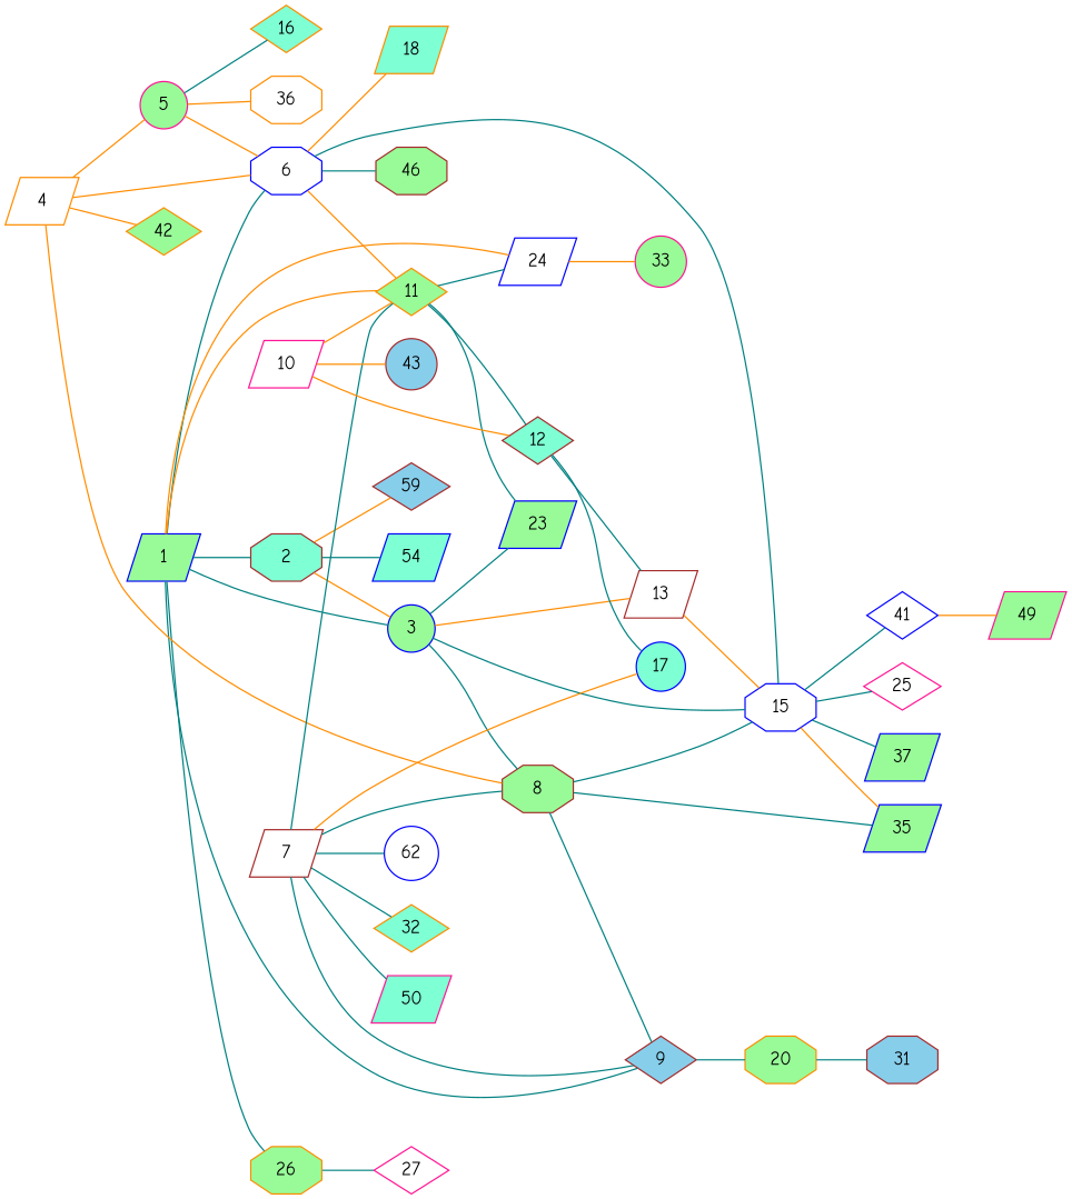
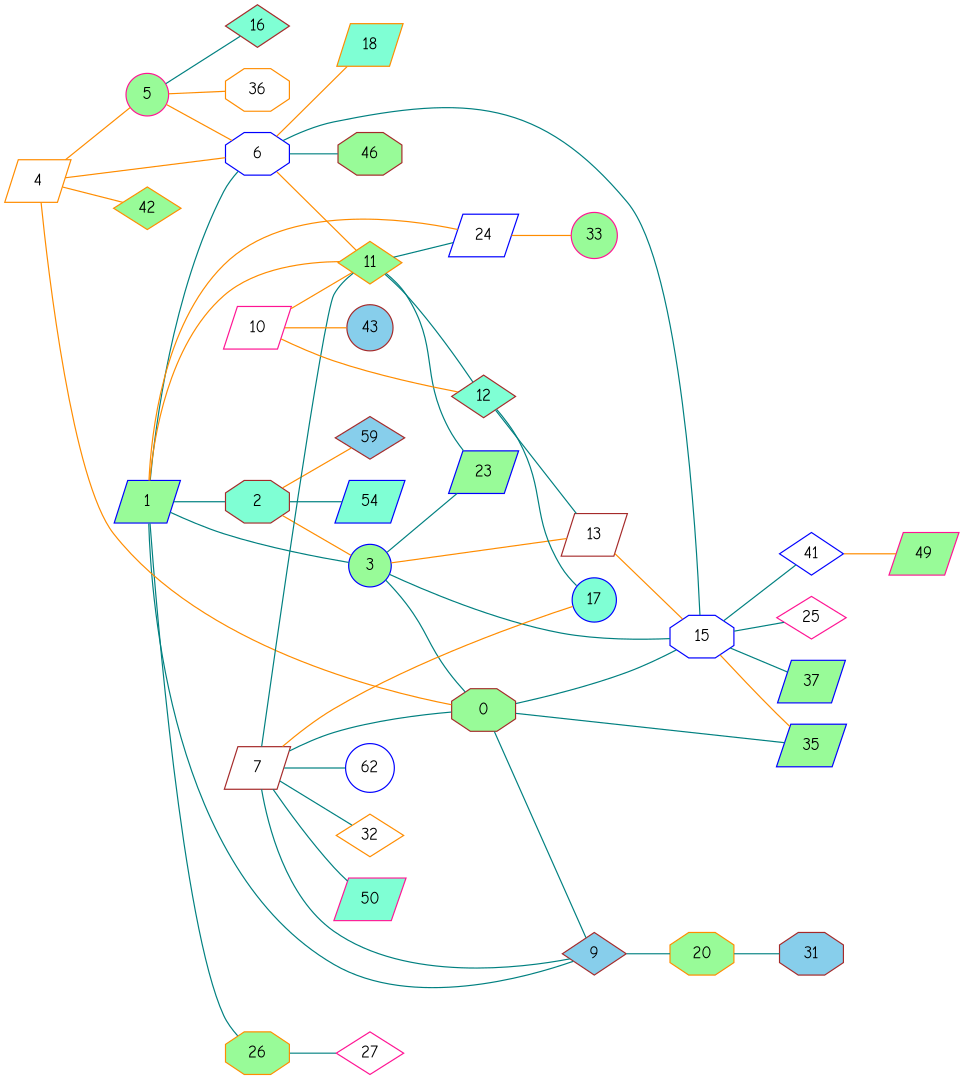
  graph {
    fontname="Comic Neue"
    rankdir=LR
    node [color=blue fillcolor=palegreen fontname="Comic Neue" shape=parallelogram style=filled]
    edge [color=teal fontname="Comic Neue"]
    2 [color=brown fillcolor=aquamarine shape=octagon]
    1
    3 [shape=circle super="+14"]
    6 [fillcolor=white shape=octagon]
    9 [color=brown fillcolor=skyblue shape=diamond]
    11 [color=darkorange shape=diamond super="+19+65+47"]
    24 [fillcolor=white super="+29"]
    26 [color=darkorange shape=octagon super="+39+56"]
    54 [fillcolor=aquamarine super="+61"]
    59 [color=brown fillcolor=skyblue shape=diamond]
-   8 [color=brown shape=octagon]
+   8 [color=brown shape=octagon label=0]
    13 [color=brown fillcolor=white]
    15 [fillcolor=white shape=octagon super="+38+53+57+60"]
    23
    18 [color=darkorange fillcolor=aquamarine]
    46 [color=brown shape=octagon]
    20 [color=darkorange shape=octagon super="+48+64+45"]
    12 [color=brown fillcolor=aquamarine shape=diamond super="+34"]
    33 [color=deeppink shape=circle]
    27 [color=deeppink fillcolor=white shape=diamond]
    35
    25 [color=deeppink fillcolor=white shape=diamond]
    37
    41 [fillcolor=white shape=diamond]
    5 [color=deeppink shape=circle super="+40"]
-   16 [color=darkorange fillcolor=aquamarine shape=diamond super="+63"]
+   16 [color=brown fillcolor=aquamarine shape=diamond super="+63"]
    36 [color=darkorange fillcolor=white shape=octagon]
    4 [color=darkorange fillcolor=white]
    42 [color=darkorange shape=diamond]
    7 [color=brown fillcolor=white super="+28"]
    17 [fillcolor=aquamarine shape=circle super="+21"]
-   32 [color=darkorange fillcolor=aquamarine shape=diamond]
+   32 [color=darkorange fillcolor=white shape=diamond]
    50 [color=deeppink fillcolor=aquamarine]
    62 [fillcolor=white shape=circle]
    31 [color=brown fillcolor=skyblue shape=octagon super="+52"]
    10 [color=deeppink fillcolor=white super="+55+22"]
    43 [color=brown fillcolor=skyblue shape=circle]
    49 [color=deeppink]
    2 -- 3 [color=darkorange]
    2 -- 54
    2 -- 59 [color=darkorange]
    1 -- 2
    1 -- 3
    1 -- 6
    1 -- 9
    1 -- 11 [color=darkorange]
    1 -- 24 [color=darkorange]
    1 -- 26
    3 -- 8
    3 -- 13 [color=darkorange]
    3 -- 15
    3 -- 23
    6 -- 11 [color=darkorange]
    6 -- 15
    6 -- 18 [color=darkorange]
    6 -- 46
    9 -- 20
    11 -- 24
    11 -- 23
    11 -- 12
    24 -- 33 [color=darkorange]
    26 -- 27
    8 -- 9
    8 -- 15
    8 -- 35
    13 -- 15 [color=darkorange]
    15 -- 35 [color=darkorange]
    15 -- 25
    15 -- 37
    15 -- 41
    20 -- 31
    12 -- 13
    12 -- 17
    41 -- 49 [color=darkorange]
    5 -- 6 [color=darkorange]
    5 -- 16
    5 -- 36 [color=darkorange]
    4 -- 6 [color=darkorange]
    4 -- 8 [color=darkorange]
    4 -- 5 [color=darkorange]
    4 -- 42 [color=darkorange]
    7 -- 9
    7 -- 11
    7 -- 8
    7 -- 17 [color=darkorange]
    7 -- 32
    7 -- 50
    7 -- 62
    10 -- 11 [color=darkorange]
    10 -- 12 [color=darkorange]
    10 -- 43 [color=darkorange]
  }
